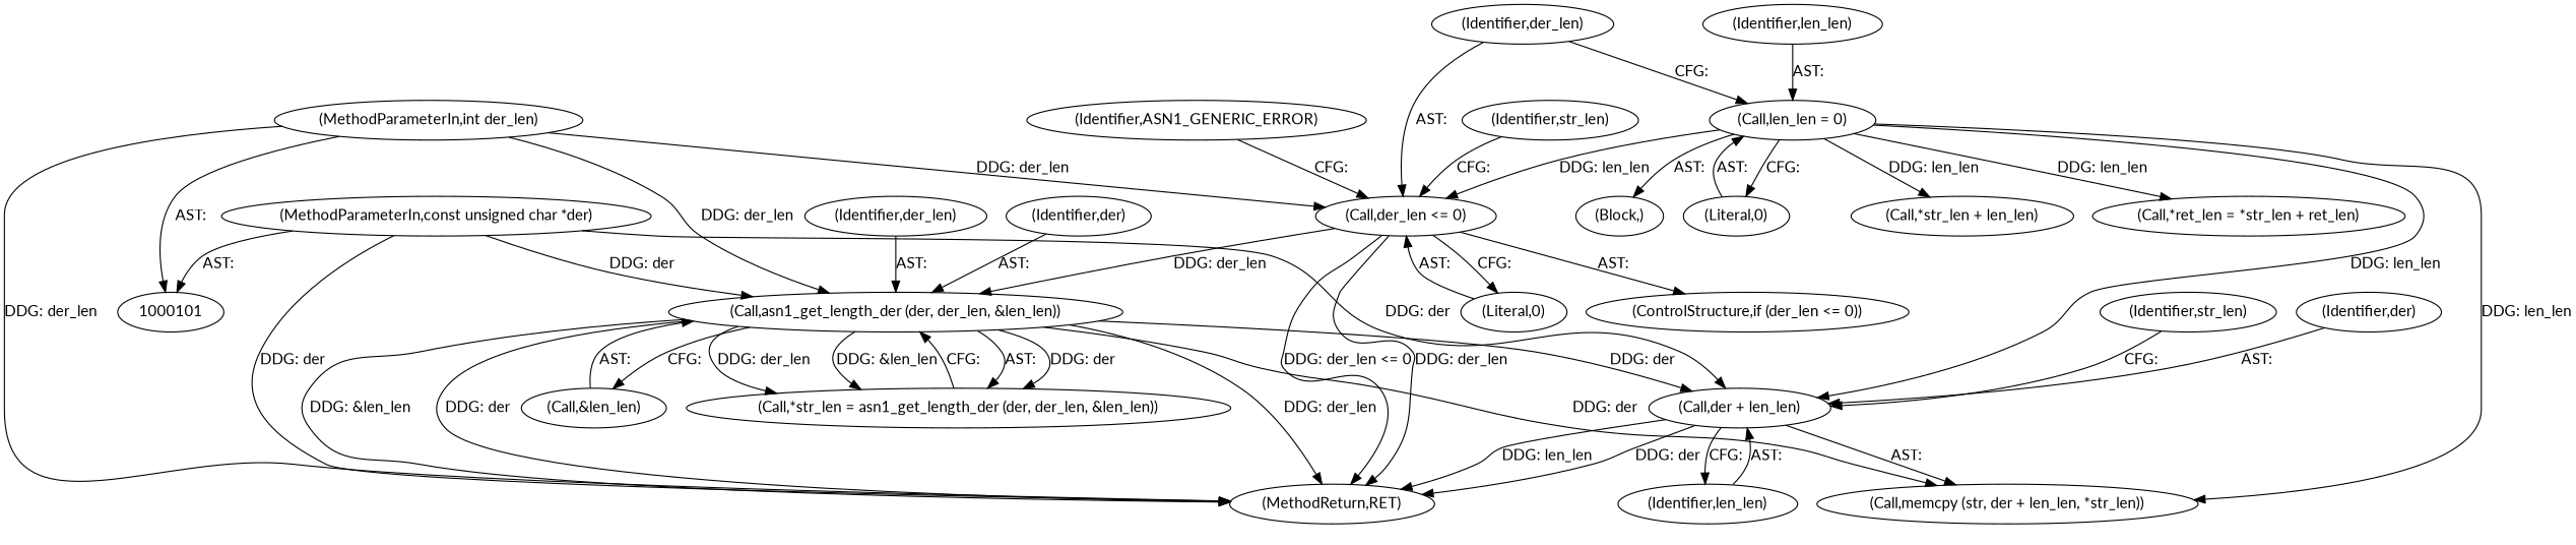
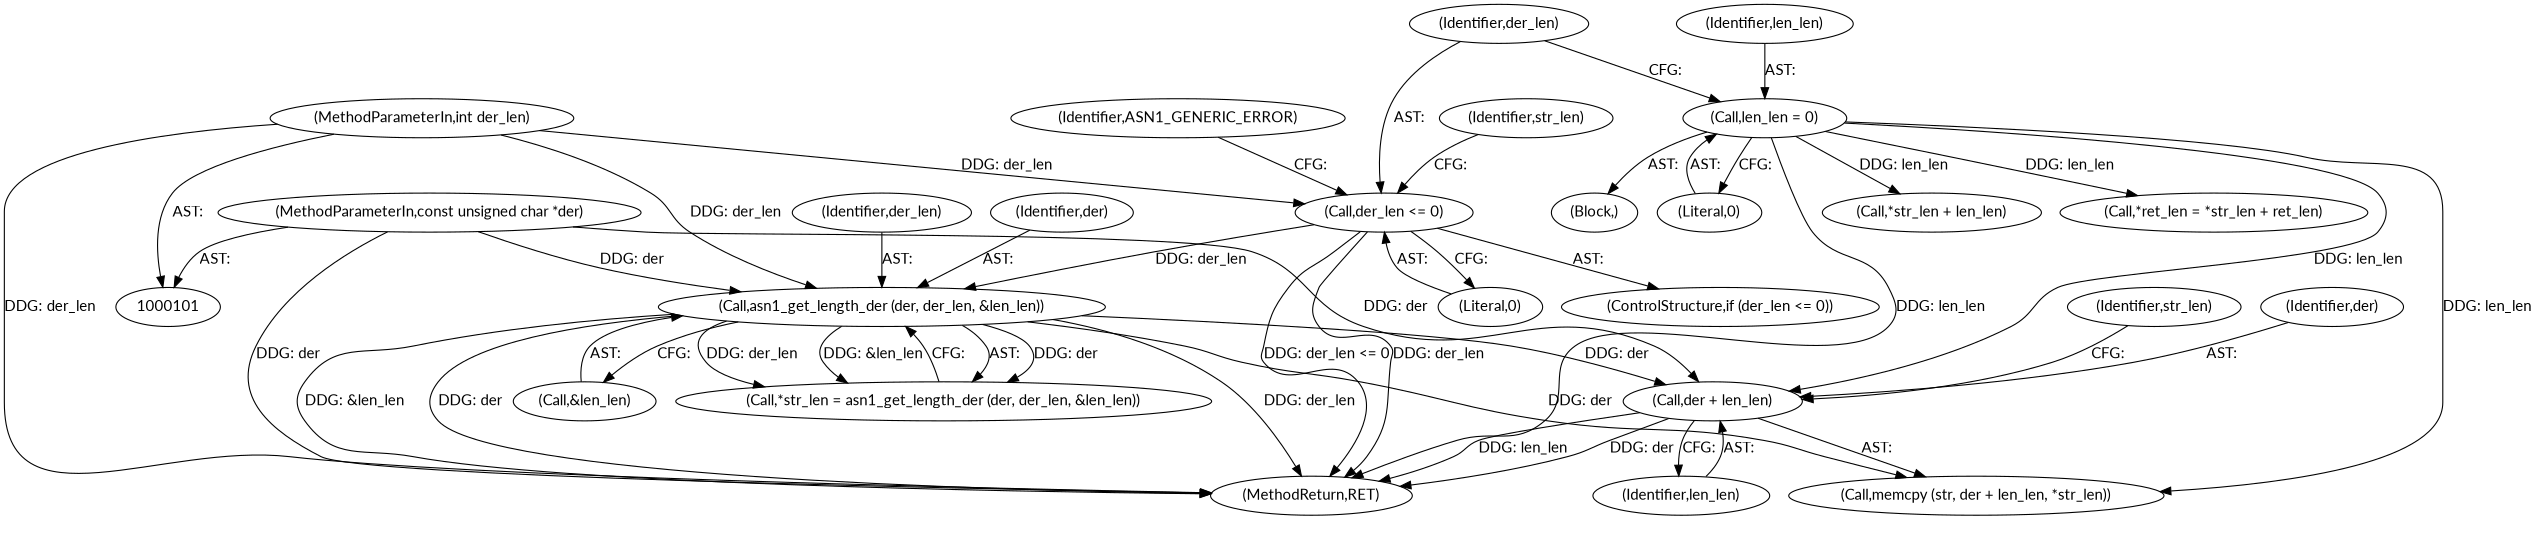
  digraph {
    fontname=Lato
    node [fontname=Lato]
    edge [fontname=Lato]
    n1 [label="(Call,der + len_len)"]
    n2 [label="(Identifier,len_len)"]
    n3 [label="(MethodReturn,RET)"]
    n4 [label="(Call,memcpy (str, der + len_len, *str_len))"]
    n5 [label="(Call,asn1_get_length_der (der, der_len, &len_len))"]
    n6 [label="(Call,&len_len)"]
    n7 [label="(Call,*str_len = asn1_get_length_der (der, der_len, &len_len))"]
    n8 [label="(MethodParameterIn,const unsigned char *der)"]
    1000101
    n10 [label="(Call,der_len <= 0)"]
    n11 [label="(Literal,0)"]
    n12 [label="(ControlStructure,if (der_len <= 0))"]
    n13 [label="(MethodParameterIn,int der_len)"]
    n14 [label="(Call,len_len = 0)"]
    n15 [label="(Call,*str_len + len_len)"]
    n16 [label="(Call,*ret_len = *str_len + ret_len)"]
    n17 [label="(Block,)"]
    n18 [label="(Literal,0)"]
    n19 [label="(Identifier,der_len)"]
    n20 [label="(Identifier,ASN1_GENERIC_ERROR)"]
    n21 [label="(Identifier,der)"]
    n22 [label="(Identifier,str_len)"]
    n23 [label="(Identifier,der_len)"]
    n24 [label="(Identifier,str_len)"]
    n25 [label="(Identifier,len_len)"]
    n26 [label="(Identifier,der)"]
    n1 -> n2 [label="CFG: "]
    n1 -> n3 [label="DDG: len_len"]
    n1 -> n3 [label="DDG: der"]
    n1 -> n4 [label="AST: "]
    n2 -> n1 [label="AST: "]
    n5 -> n1 [label="DDG: der"]
    n5 -> n3 [label="DDG: &len_len"]
    n5 -> n3 [label="DDG: der"]
    n5 -> n3 [label="DDG: der_len"]
    n5 -> n4 [label="DDG: der"]
    n5 -> n6 [label="CFG: "]
    n5 -> n7 [label="AST: "]
    n5 -> n7 [label="DDG: der"]
    n5 -> n7 [label="DDG: der_len"]
    n5 -> n7 [label="DDG: &len_len"]
    n6 -> n5 [label="AST: "]
    n7 -> n5 [label="CFG: "]
    n8 -> n1 [label="DDG: der"]
    n8 -> n3 [label="DDG: der"]
    n8 -> n5 [label="DDG: der"]
    n8 -> 1000101 [label="AST: "]
    n10 -> n3 [label="DDG: der_len <= 0"]
    n10 -> n3 [label="DDG: der_len"]
    n10 -> n5 [label="DDG: der_len"]
    n10 -> n11 [label="CFG: "]
    n10 -> n12 [label="AST: "]
    n11 -> n10 [label="AST: "]
    n13 -> n3 [label="DDG: der_len"]
    n13 -> n5 [label="DDG: der_len"]
    n13 -> 1000101 [label="AST: "]
    n13 -> n10 [label="DDG: der_len"]
    n14 -> n1 [label="DDG: len_len"]
-   n14 -> n10 [label="DDG: len_len"]
+   n14 -> n3 [label="DDG: len_len"]
    n14 -> n4 [label="DDG: len_len"]
    n14 -> n15 [label="DDG: len_len"]
    n14 -> n16 [label="DDG: len_len"]
    n14 -> n17 [label="AST: "]
    n14 -> n18 [label="CFG: "]
    n18 -> n14 [label="AST: "]
    n19 -> n5 [label="AST: "]
    n20 -> n10 [label="CFG: "]
    n21 -> n5 [label="AST: "]
    n22 -> n1 [label="CFG: "]
    n23 -> n10 [label="AST: "]
    n23 -> n14 [label="CFG: "]
    n24 -> n10 [label="CFG: "]
    n25 -> n14 [label="AST: "]
    n26 -> n1 [label="AST: "]
  }
